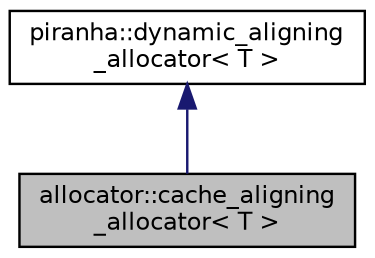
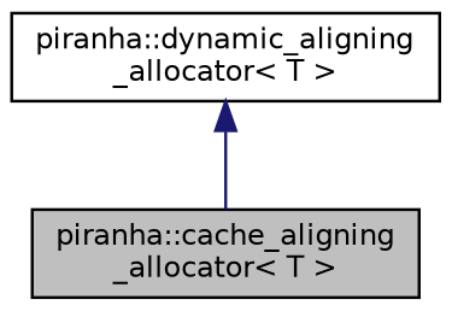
  digraph {
    node [color=black fontname=Helvetica fontsize=10 shape=record style=filled]
-   n1 [fillcolor=grey75 fontcolor=black height=0.2 label="allocator::cache_aligning\l_allocator\< T \>" width=0.4]
+   n1 [fillcolor=grey75 fontcolor=black height=0.2 label="piranha::cache_aligning\l_allocator\< T \>" width=0.4]
    n2 [fillcolor=white height=0.2 label="piranha::dynamic_aligning\l_allocator\< T \>" width=0.4]
    n2 -> n1 [color=midnightblue dir=back fontname=Helvetica fontsize=10 labelfontname=Helvetica labelfontsize=10 style=solid]
  }
